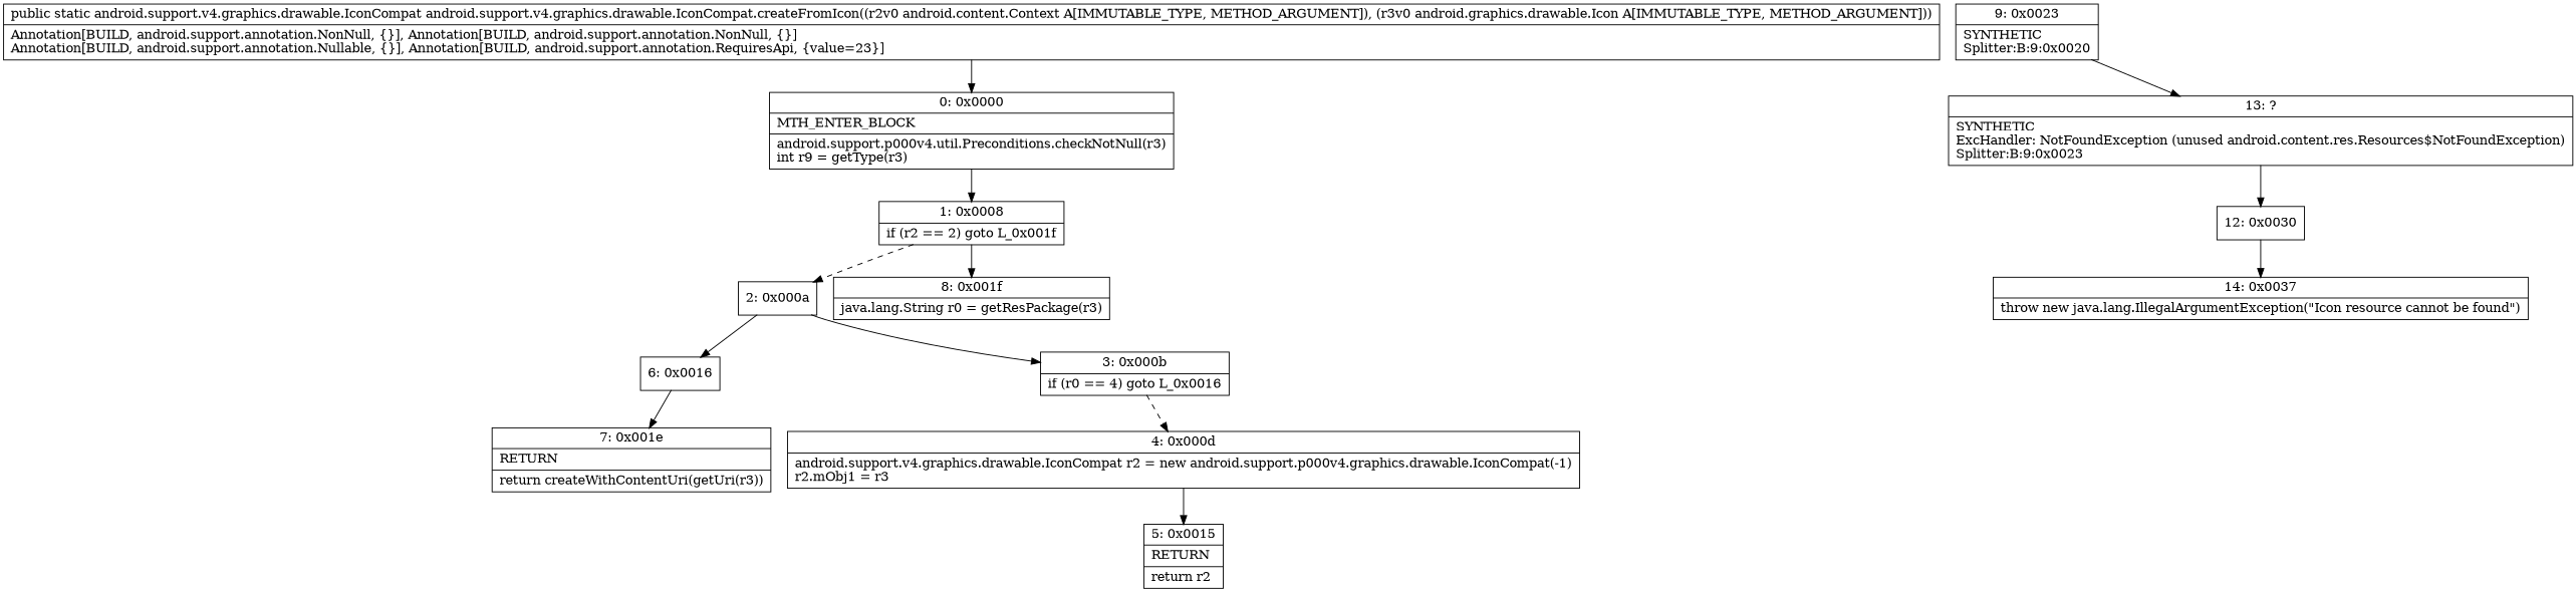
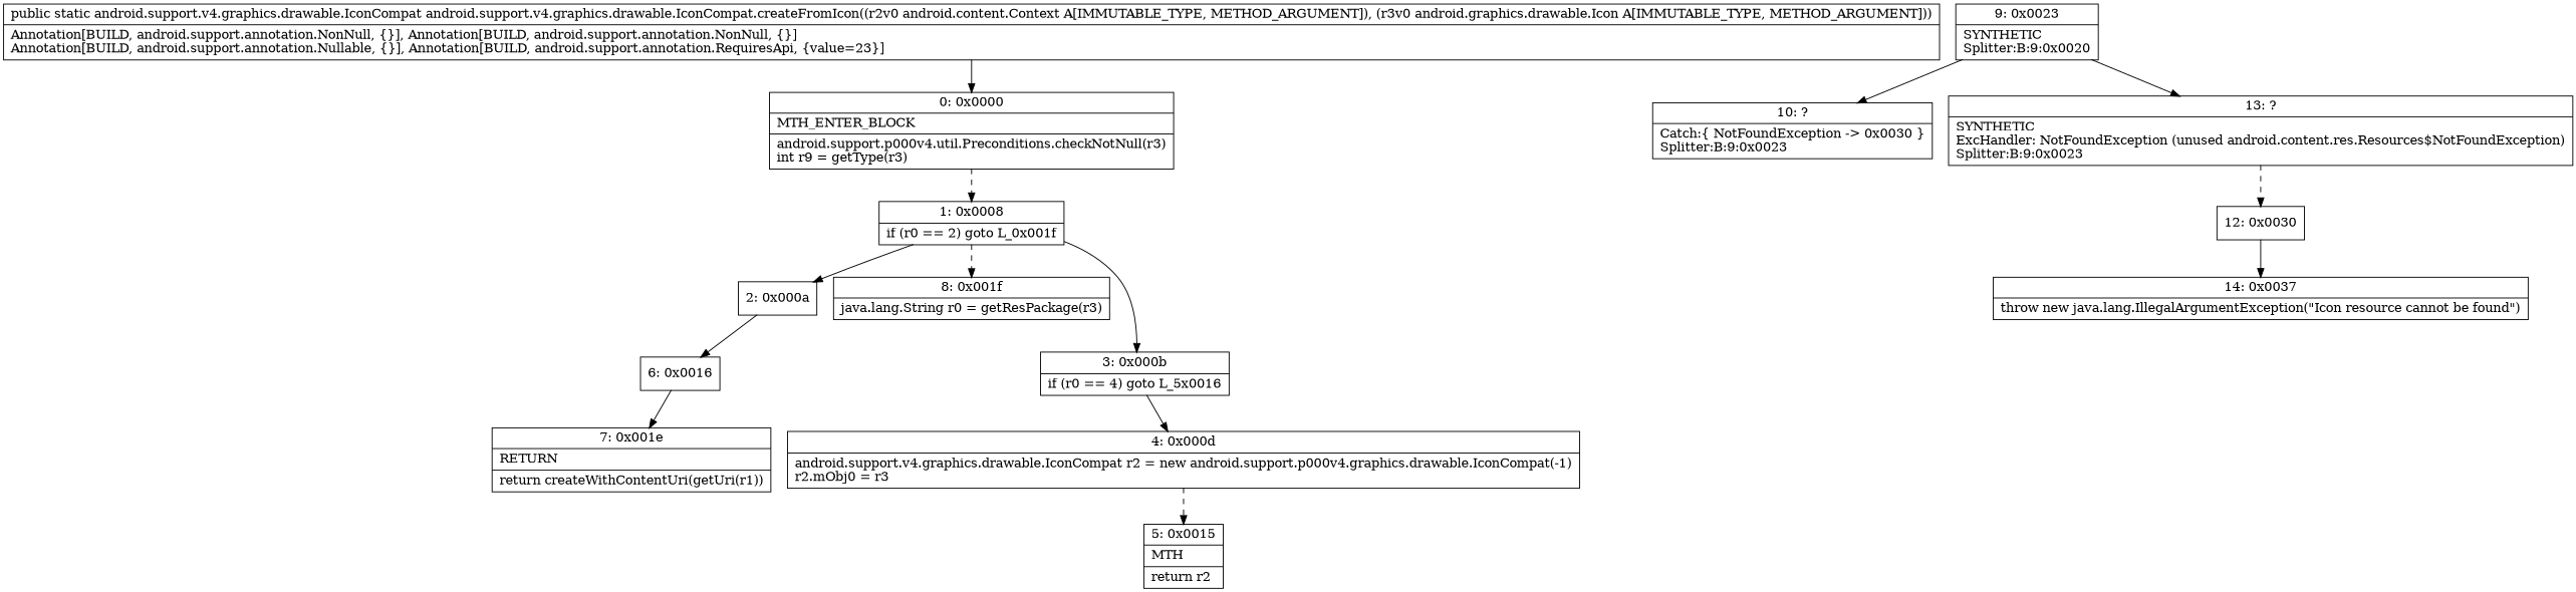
  digraph {
    node [shape=record]
    n1 [label="{0\:\ 0x0000|MTH_ENTER_BLOCK\l|android.support.p000v4.util.Preconditions.checkNotNull(r3)\lint r9 = getType(r3)\l}"]
-   n2 [label="{1\:\ 0x0008|if (r2 == 2) goto L_0x001f\l}"]
+   n2 [label="{1\:\ 0x0008|if (r0 == 2) goto L_0x001f\l}"]
    n3 [label="{2\:\ 0x000a}"]
    n4 [label="{8\:\ 0x001f|java.lang.String r0 = getResPackage(r3)\l}"]
-   n5 [label="{3\:\ 0x000b|if (r0 == 4) goto L_0x0016\l}"]
+   n5 [label="{3\:\ 0x000b|if (r0 == 4) goto L_5x0016\l}"]
    n6 [label="{6\:\ 0x0016}"]
-   n7 [label="{4\:\ 0x000d|android.support.v4.graphics.drawable.IconCompat r2 = new android.support.p000v4.graphics.drawable.IconCompat(\-1)\lr2.mObj1 = r3\l}"]
-   n8 [label="{5\:\ 0x0015|RETURN\l|return r2\l}"]
-   n9 [label="{7\:\ 0x001e|RETURN\l|return createWithContentUri(getUri(r3))\l}"]
+   n7 [label="{4\:\ 0x000d|android.support.v4.graphics.drawable.IconCompat r2 = new android.support.p000v4.graphics.drawable.IconCompat(\-1)\lr2.mObj0 = r3\l}"]
+   n8 [label="{5\:\ 0x0015|MTH\l|return r2\l}"]
+   n9 [label="{7\:\ 0x001e|RETURN\l|return createWithContentUri(getUri(r1))\l}"]
    n10 [label="{9\:\ 0x0023|SYNTHETIC\lSplitter:B:9:0x0020\l}"]
+   n11 [label="{10\:\ ?|Catch:\{ NotFoundException \-\> 0x0030 \}\lSplitter:B:9:0x0023\l}"]
    n12 [label="{13\:\ ?|SYNTHETIC\lExcHandler: NotFoundException (unused android.content.res.Resources$NotFoundException)\lSplitter:B:9:0x0023\l}"]
    n13 [label="{12\:\ 0x0030}"]
    n14 [label="{14\:\ 0x0037|throw new java.lang.IllegalArgumentException(\"Icon resource cannot be found\")\l}"]
    n15 [label="{public static android.support.v4.graphics.drawable.IconCompat android.support.v4.graphics.drawable.IconCompat.createFromIcon((r2v0 android.content.Context A[IMMUTABLE_TYPE, METHOD_ARGUMENT]), (r3v0 android.graphics.drawable.Icon A[IMMUTABLE_TYPE, METHOD_ARGUMENT]))  | Annotation[BUILD, android.support.annotation.NonNull, \{\}], Annotation[BUILD, android.support.annotation.NonNull, \{\}]\lAnnotation[BUILD, android.support.annotation.Nullable, \{\}], Annotation[BUILD, android.support.annotation.RequiresApi, \{value=23\}]\l}"]
-   n1 -> n2
-   n2 -> n3 [style=dashed]
-   n2 -> n4
-   n3 -> n5
+   n1 -> n2 [style=dashed]
+   n2 -> n3 [style=solid]
+   n2 -> n4 [style=dashed]
+   n2 -> n5
    n3 -> n6
-   n5 -> n7 [style=dashed]
+   n5 -> n7 [style=solid]
    n6 -> n9
-   n7 -> n8
+   n7 -> n8 [style=dashed]
+   n10 -> n11
    n10 -> n12
-   n12 -> n13
+   n12 -> n13 [style=dashed]
    n13 -> n14
    n15 -> n1
  }
